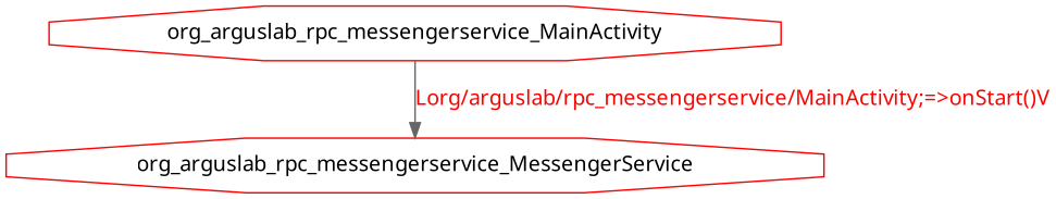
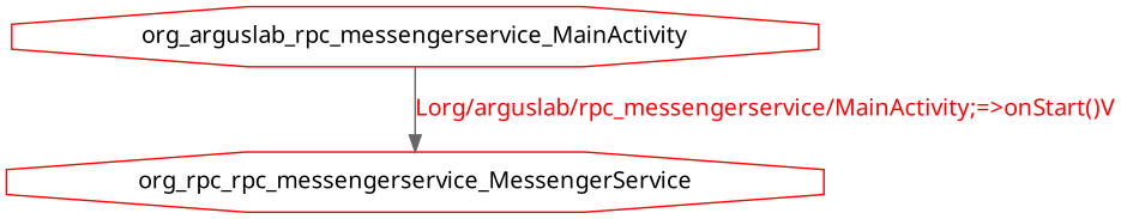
  digraph {
    fontname="Noto Sans"
    node [color=red shape=octagon fontname="Noto Sans"]
    org_arguslab_rpc_messengerservice_MainActivity
-   org_arguslab_rpc_messengerservice_MessengerService
+   org_arguslab_rpc_messengerservice_MessengerService [label=org_rpc_rpc_messengerservice_MessengerService]
    org_arguslab_rpc_messengerservice_MainActivity -> org_arguslab_rpc_messengerservice_MessengerService [fontcolor=red label="Lorg/arguslab/rpc_messengerservice/MainActivity;=>onStart()V" color=gray40 style=solid fontname="Noto Sans"]
  }
